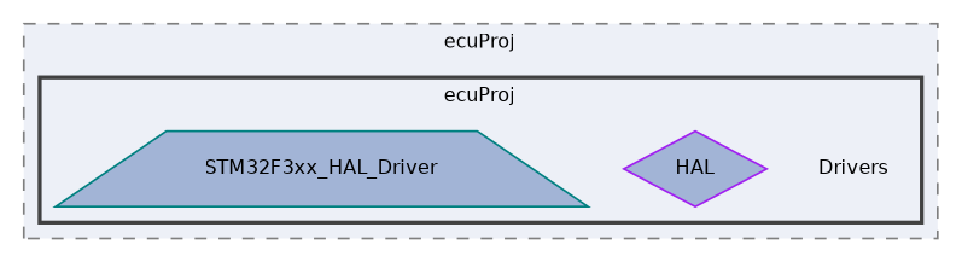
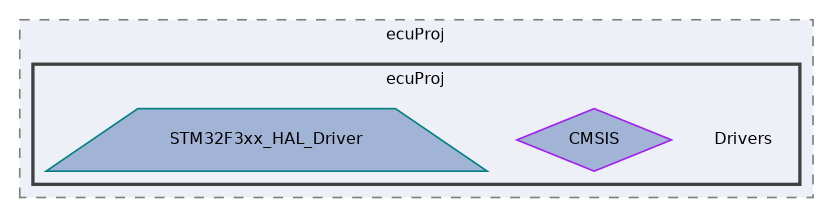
  digraph {
    compound=true
    node [fontname=Helvetica fontsize=10 color=purple fillcolor="#a2b4d6" style=filled]
    n1 [height=0.2 label=Drivers shape=plaintext width=0.4 fillcolor="" style=""]
-   n2 [height=0.2 label=HAL shape=diamond width=0.4]
+   n2 [height=0.2 label=CMSIS shape=diamond width=0.4]
    n3 [color=teal height=0.2 label=STM32F3xx_HAL_Driver shape=trapezium width=0.4]
    subgraph cluster_1 {
      bgcolor="#edf0f7"
      fontname=Helvetica
      fontsize=10
      label=ecuProj
      pencolor=grey50
      style="filled,dashed"
      subgraph cluster_2 {
        bgcolor="#edf0f7"
        fontname=Helvetica
        fontsize=10
        pencolor=grey25
        style="filled,bold"
        n1
        n2
        n3
      }
    }
  }
